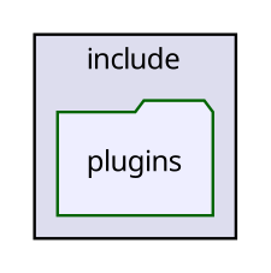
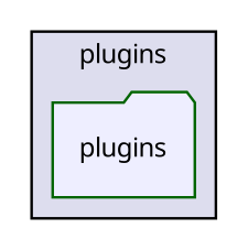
  digraph {
    compound=true
    n1 [fillcolor="#eeeeff" fontname="FreeSans.ttf" fontsize=10 label=plugins pencolor=black shape=folder style=filled color=darkgreen]
    subgraph cluster_1 {
      bgcolor="#ddddee"
      fontname="FreeSans.ttf"
      fontsize=10
-     label=include
+     label=plugins
      pencolor=black
      n1
    }
  }
